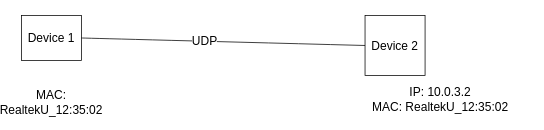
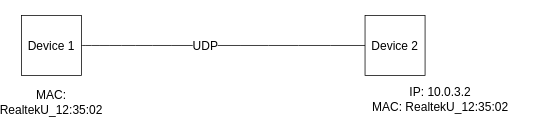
  <mxCell id="0" />
  <mxCell id="1" parent="0" />
- <mxCell id="2" value="Device 1" style="whiteSpace=wrap;html=1;aspect=fixed;fontSize=16;" vertex="1" parent="1"><mxGeometry x="20" y="20" width="80" height="60" as="geometry" /></mxCell>
+ <mxCell id="2" value="Device 1" style="whiteSpace=wrap;html=1;aspect=fixed;fontSize=16;" vertex="1" parent="1"><mxGeometry x="20" y="20" width="80" height="80" as="geometry" /></mxCell>
  <mxCell id="3" value="MAC: RealtekU_12:35:02" style="text;html=1;strokeColor=none;fillColor=none;align=center;verticalAlign=middle;whiteSpace=wrap;rounded=0;fontSize=16;" vertex="1" parent="1"><mxGeometry x="30" y="121" width="60" height="30" as="geometry" /></mxCell>
  <mxCell id="4" value="Device 2" style="whiteSpace=wrap;html=1;aspect=fixed;fontSize=16;" vertex="1" parent="1"><mxGeometry x="478" y="20" width="80" height="80" as="geometry" /></mxCell>
  <mxCell id="5" value="" style="endArrow=none;html=1;rounded=0;fontSize=12;startSize=8;endSize=8;curved=1;entryX=0;entryY=0.5;entryDx=0;entryDy=0;exitX=1;exitY=0.5;exitDx=0;exitDy=0;" edge="1" parent="1" source="2" target="4"><mxGeometry width="50" height="50" relative="1" as="geometry"><mxPoint x="179" y="307" as="sourcePoint" /><mxPoint x="229" y="257" as="targetPoint" /></mxGeometry></mxCell>
  <mxCell id="6" value="UDP" style="edgeLabel;html=1;align=center;verticalAlign=middle;resizable=0;points=[];fontSize=16;" vertex="1" connectable="0" parent="5"><mxGeometry x="-0.136" y="1" relative="1" as="geometry"><mxPoint x="1" as="offset" /></mxGeometry></mxCell>
  <mxCell id="7" value="IP: 10.0.3.2&lt;br&gt;MAC: RealtekU_12:35:02" style="text;html=1;strokeColor=none;fillColor=none;align=center;verticalAlign=middle;whiteSpace=wrap;rounded=0;fontSize=16;" vertex="1" parent="1"><mxGeometry x="461.5" y="117" width="233" height="30" as="geometry" /></mxCell>
